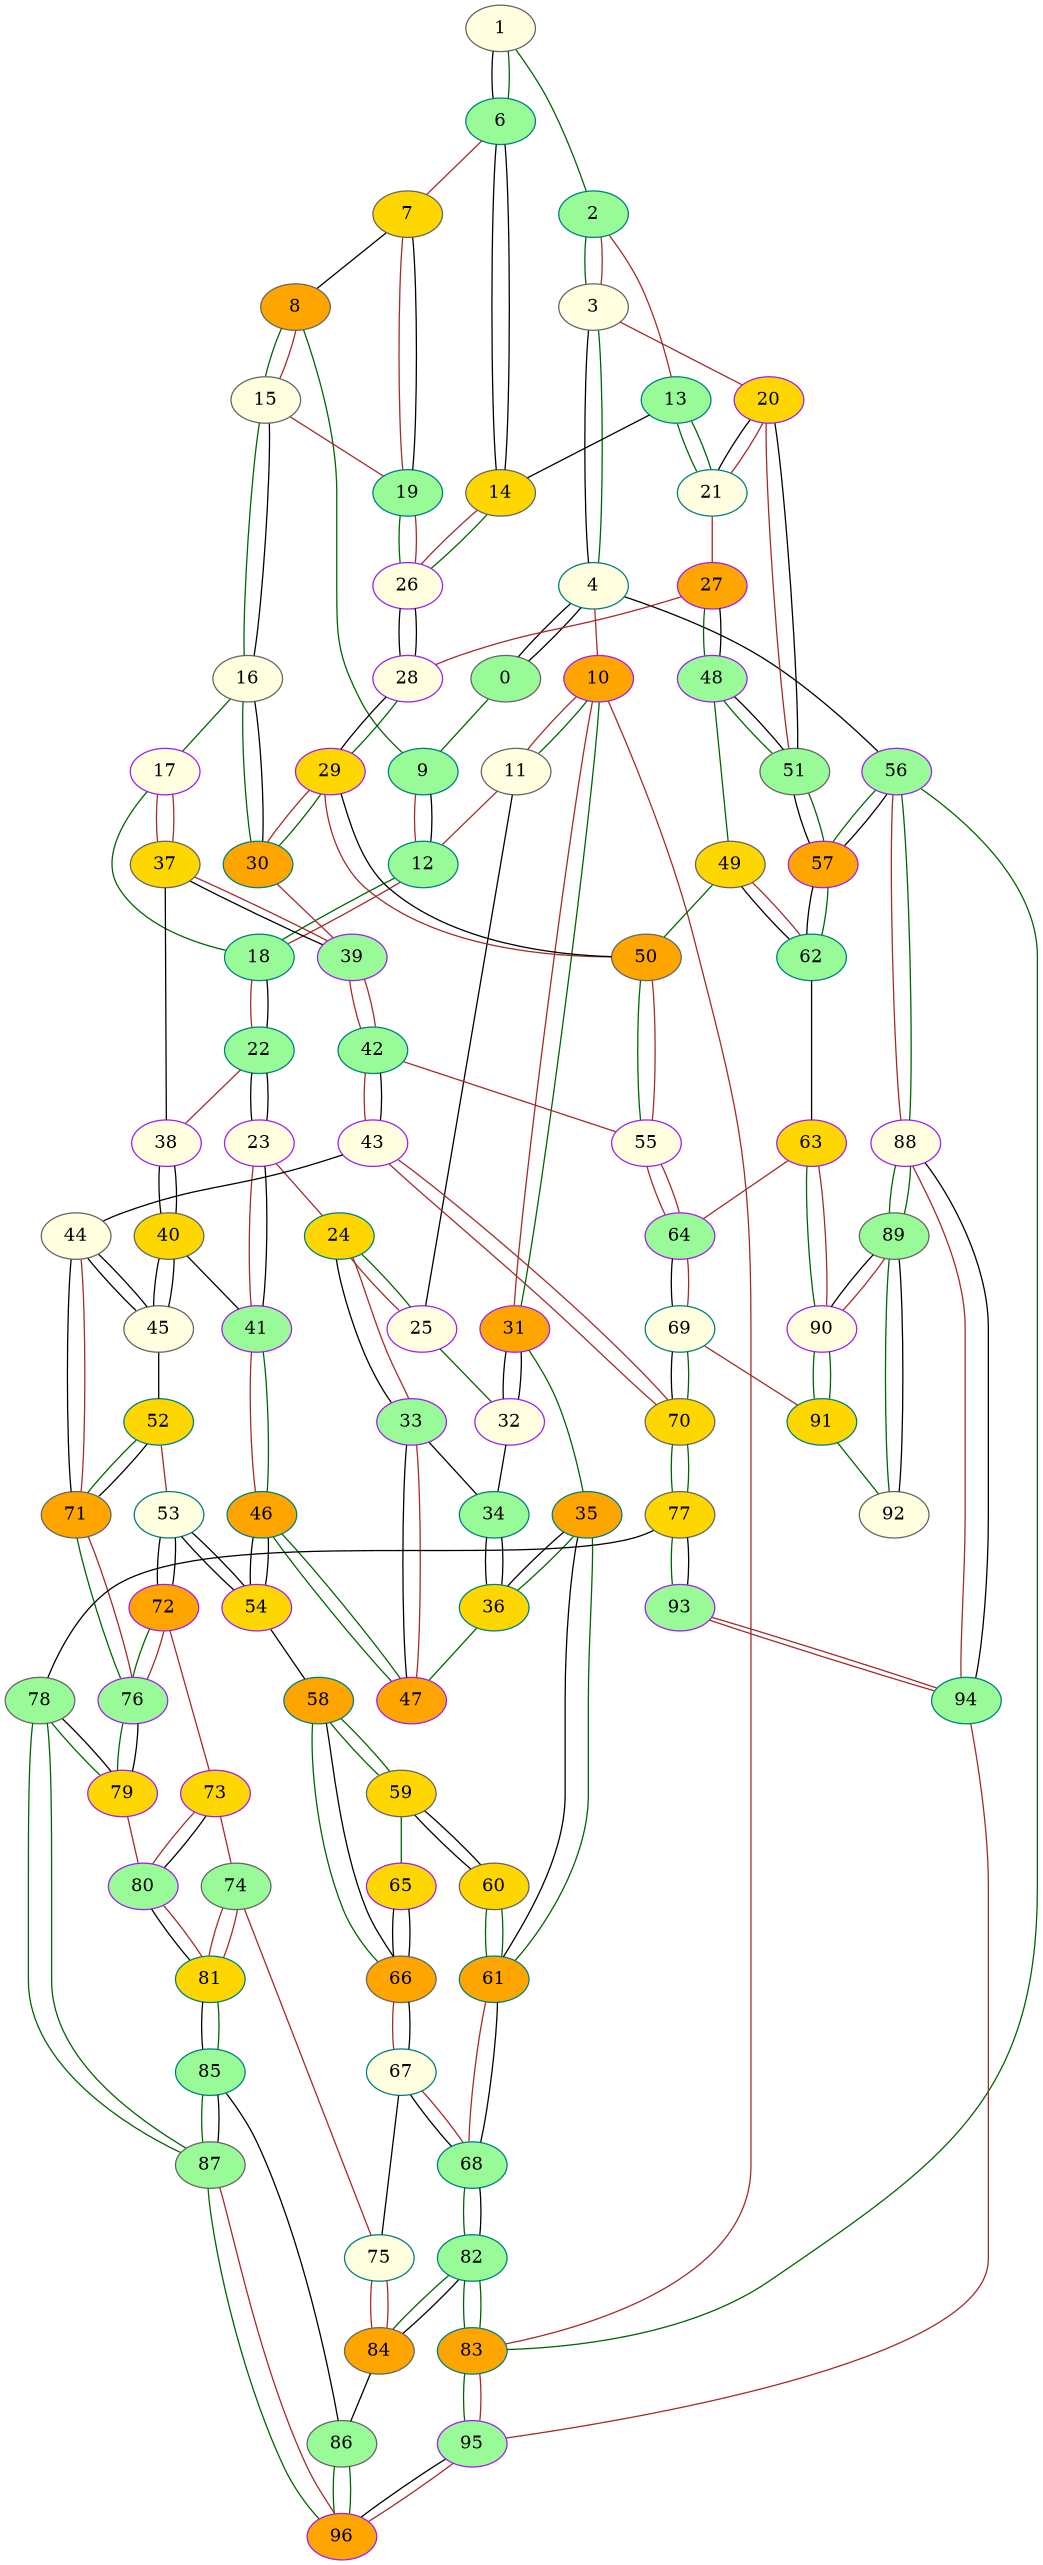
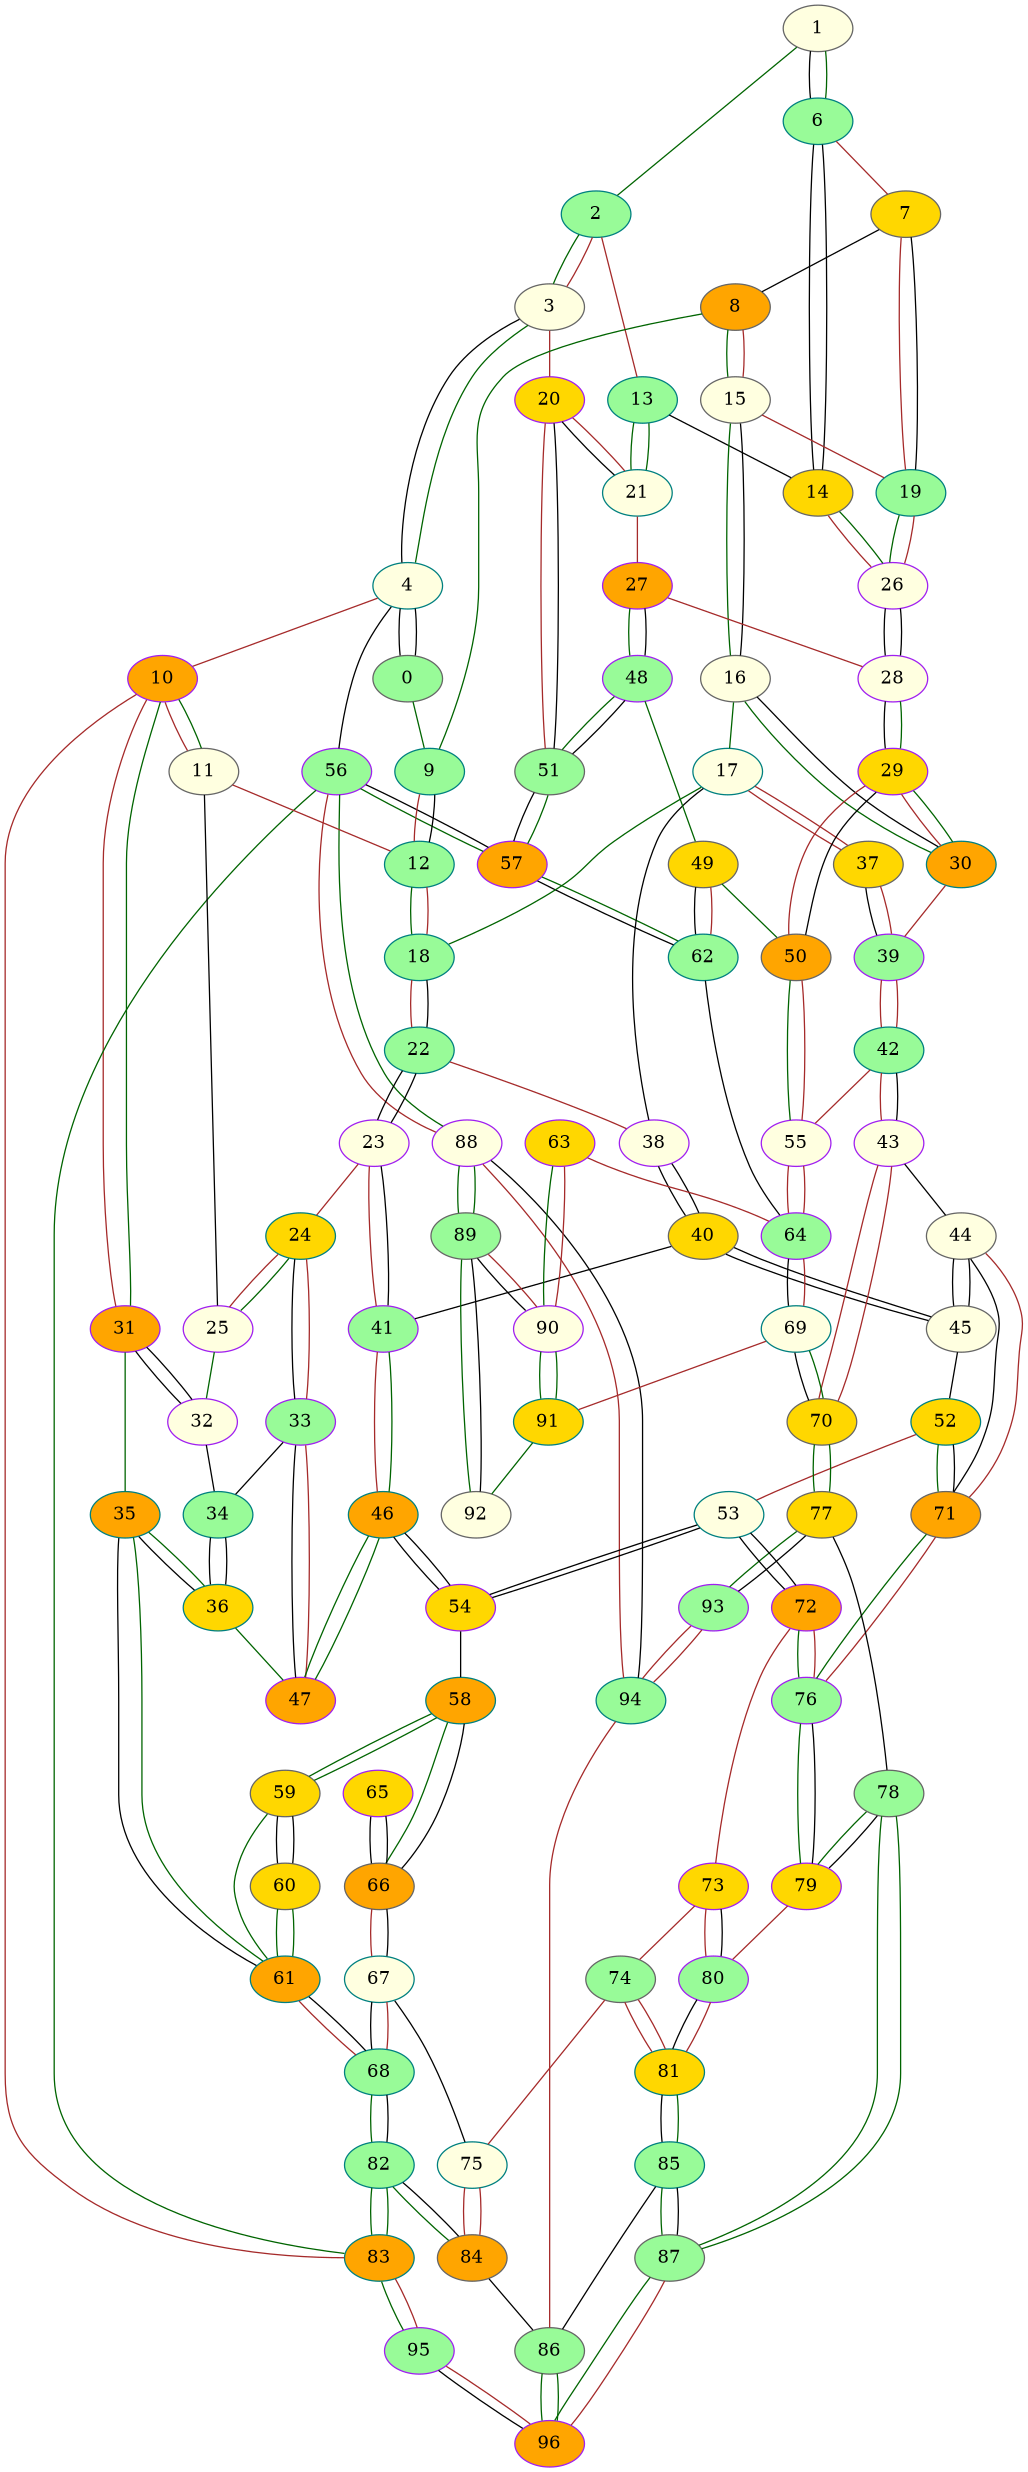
  graph {
    node [color=purple fillcolor=palegreen style=filled]
    edge [color=black]
    1 [color=gray40 fillcolor=lightyellow]
    2 [color=teal]
    6 [color=teal]
    3 [color=gray40 fillcolor=lightyellow]
    13 [color=teal]
    7 [color=gray40 fillcolor=gold]
    14 [color=gray40 fillcolor=gold]
    4 [color=teal fillcolor=lightyellow]
    20 [fillcolor=gold]
    21 [color=teal fillcolor=lightyellow]
    n11 [color=gray40 label=0]
    10 [fillcolor=orange]
    56
    51 [color=gray40]
    9 [color=teal]
    11 [color=gray40 fillcolor=lightyellow]
    31 [fillcolor=orange]
    83 [color=teal fillcolor=orange]
    57 [fillcolor=orange]
    88 [fillcolor=lightyellow]
    12 [color=teal]
    8 [color=gray40 fillcolor=orange]
    19 [color=teal]
    26 [fillcolor=lightyellow]
    15 [color=gray40 fillcolor=lightyellow]
    16 [color=gray40 fillcolor=lightyellow]
    18 [color=teal]
    25 [fillcolor=lightyellow]
    32 [fillcolor=lightyellow]
    35 [color=teal fillcolor=orange]
    95
    22 [color=teal]
    27 [fillcolor=orange]
    28 [fillcolor=lightyellow]
-   17 [fillcolor=lightyellow]
+   17 [color=teal fillcolor=lightyellow]
    30 [color=teal fillcolor=orange]
    37 [color=gray40 fillcolor=gold]
    39
    38 [fillcolor=lightyellow]
    23 [fillcolor=lightyellow]
    48
    24 [color=teal fillcolor=gold]
    41
    40 [color=gray40 fillcolor=gold]
    33
    46 [color=teal fillcolor=orange]
    34 [color=teal]
    47 [fillcolor=orange]
    29 [fillcolor=gold]
    49 [color=gray40 fillcolor=gold]
    50 [color=gray40 fillcolor=orange]
    55 [fillcolor=lightyellow]
    42 [color=teal]
    36 [color=teal fillcolor=gold]
    61 [color=teal fillcolor=orange]
    68 [color=teal]
    45 [color=gray40 fillcolor=lightyellow]
    43 [fillcolor=lightyellow]
    52 [color=teal fillcolor=gold]
    54 [fillcolor=gold]
    44 [color=gray40 fillcolor=lightyellow]
    70 [color=gray40 fillcolor=gold]
    64
    71 [color=gray40 fillcolor=orange]
    77 [color=gray40 fillcolor=gold]
    76
    53 [color=teal fillcolor=lightyellow]
    58 [color=teal fillcolor=orange]
    62 [color=teal]
    63 [fillcolor=gold]
    72 [fillcolor=orange]
    73 [fillcolor=gold]
    59 [color=gray40 fillcolor=gold]
    66 [color=gray40 fillcolor=orange]
    69 [color=teal fillcolor=lightyellow]
    89 [color=gray40]
    94 [color=teal]
    60 [color=gray40 fillcolor=gold]
    65 [fillcolor=gold]
    67 [color=teal fillcolor=lightyellow]
    82 [color=teal]
    90 [fillcolor=lightyellow]
    91 [color=teal fillcolor=gold]
    75 [color=teal fillcolor=lightyellow]
    84 [color=gray40 fillcolor=orange]
    92 [color=gray40 fillcolor=lightyellow]
    78 [color=gray40]
    93
    79 [fillcolor=gold]
    74 [color=gray40]
    80
    81 [color=teal fillcolor=gold]
    85 [color=teal]
    86 [color=gray40]
    87 [color=gray40]
    96 [fillcolor=orange]
    1 -- 2 [color=darkgreen]
    1 -- 6
    1 -- 6 [color=darkgreen]
    2 -- 3 [color=darkgreen]
    2 -- 3 [color=brown]
    2 -- 13 [color=brown]
    6 -- 7 [color=brown]
    6 -- 14
    6 -- 14
    3 -- 4
    3 -- 4 [color=darkgreen]
    3 -- 20 [color=brown]
    13 -- 14
    13 -- 21 [color=darkgreen]
    13 -- 21 [color=darkgreen]
    7 -- 8
    7 -- 19 [color=brown]
    7 -- 19
    14 -- 26 [color=brown]
    14 -- 26 [color=darkgreen]
    4 -- n11
    4 -- n11
    4 -- 10 [color=brown]
    4 -- 56
    20 -- 21
    20 -- 21 [color=brown]
    20 -- 51 [color=brown]
    20 -- 51
    21 -- 27 [color=brown]
    n11 -- 9 [color=darkgreen]
    10 -- 11 [color=brown]
    10 -- 11 [color=darkgreen]
    10 -- 31 [color=brown]
    10 -- 31 [color=darkgreen]
    10 -- 83 [color=brown]
    56 -- 83 [color=darkgreen]
    56 -- 57 [color=darkgreen]
    56 -- 57
    56 -- 88 [color=brown]
    56 -- 88 [color=darkgreen]
    51 -- 57
    51 -- 57 [color=darkgreen]
    9 -- 12 [color=brown]
    9 -- 12
    11 -- 12 [color=brown]
    11 -- 25
    31 -- 32
    31 -- 32
    31 -- 35 [color=darkgreen]
    83 -- 95 [color=darkgreen]
    83 -- 95 [color=brown]
    57 -- 62
    57 -- 62 [color=darkgreen]
    88 -- 89 [color=darkgreen]
    88 -- 89 [color=darkgreen]
    88 -- 94 [color=brown]
    88 -- 94
    12 -- 18 [color=darkgreen]
    12 -- 18 [color=brown]
    8 -- 9 [color=darkgreen]
    8 -- 15 [color=darkgreen]
    8 -- 15 [color=brown]
    19 -- 26 [color=darkgreen]
    19 -- 26 [color=brown]
    26 -- 28
    26 -- 28
    15 -- 19 [color=brown]
    15 -- 16 [color=darkgreen]
    15 -- 16
    16 -- 17 [color=darkgreen]
    16 -- 30 [color=darkgreen]
    16 -- 30
    18 -- 22 [color=brown]
    18 -- 22
    25 -- 32 [color=darkgreen]
    32 -- 34
    35 -- 36
    35 -- 36 [color=darkgreen]
    35 -- 61
    35 -- 61 [color=darkgreen]
    95 -- 96
    95 -- 96 [color=brown]
    22 -- 38 [color=brown]
    22 -- 23
    22 -- 23
    27 -- 28 [color=brown]
    27 -- 48 [color=darkgreen]
    27 -- 48
    28 -- 29
    28 -- 29 [color=darkgreen]
    17 -- 18 [color=darkgreen]
    17 -- 37 [color=brown]
    17 -- 37 [color=brown]
    30 -- 39 [color=brown]
    37 -- 39
    37 -- 39 [color=brown]
-   37 -- 38
+   17 -- 38
    39 -- 42 [color=brown]
    39 -- 42 [color=brown]
    38 -- 40
    38 -- 40
    23 -- 24 [color=brown]
    23 -- 41 [color=brown]
    23 -- 41
    48 -- 51 [color=darkgreen]
    48 -- 51
    48 -- 49 [color=darkgreen]
    24 -- 25 [color=brown]
    24 -- 25 [color=darkgreen]
    24 -- 33
    24 -- 33 [color=brown]
    41 -- 46 [color=brown]
    41 -- 46 [color=darkgreen]
    40 -- 41
    40 -- 45
    40 -- 45
    33 -- 34
    33 -- 47
    33 -- 47 [color=brown]
    46 -- 47 [color=darkgreen]
    46 -- 47 [color=darkgreen]
    46 -- 54
    46 -- 54
    34 -- 36
    34 -- 36
    29 -- 30 [color=brown]
    29 -- 30 [color=darkgreen]
    29 -- 50 [color=brown]
    29 -- 50
    49 -- 50 [color=darkgreen]
    49 -- 62
    49 -- 62 [color=brown]
    50 -- 55 [color=darkgreen]
    50 -- 55 [color=brown]
    55 -- 64 [color=brown]
    55 -- 64 [color=brown]
    42 -- 55 [color=brown]
    42 -- 43 [color=brown]
    42 -- 43
    36 -- 47 [color=darkgreen]
    61 -- 68 [color=brown]
    61 -- 68
    68 -- 82 [color=darkgreen]
    68 -- 82
    45 -- 52
    43 -- 44
    43 -- 70 [color=brown]
    43 -- 70 [color=brown]
    52 -- 71 [color=darkgreen]
    52 -- 71
    52 -- 53 [color=brown]
    54 -- 58
    44 -- 45
    44 -- 45
    44 -- 71
    44 -- 71 [color=brown]
    70 -- 77 [color=darkgreen]
    70 -- 77 [color=darkgreen]
    64 -- 69
    64 -- 69 [color=brown]
    71 -- 76 [color=darkgreen]
    71 -- 76 [color=brown]
    77 -- 78
    77 -- 93 [color=darkgreen]
    77 -- 93
    76 -- 79 [color=darkgreen]
    76 -- 79
    53 -- 54
    53 -- 54
    53 -- 72
    53 -- 72
    58 -- 59 [color=darkgreen]
    58 -- 59 [color=darkgreen]
    58 -- 66 [color=darkgreen]
    58 -- 66
-   62 -- 63
+   62 -- 64
    63 -- 64 [color=brown]
    63 -- 90 [color=darkgreen]
    63 -- 90 [color=brown]
    72 -- 76 [color=darkgreen]
    72 -- 76 [color=brown]
    72 -- 73 [color=brown]
    73 -- 74 [color=brown]
    73 -- 80 [color=brown]
    73 -- 80
    59 -- 60
    59 -- 60
-   59 -- 65 [color=darkgreen]
+   59 -- 61 [color=darkgreen]
    66 -- 67 [color=brown]
    66 -- 67
    69 -- 70
    69 -- 70 [color=darkgreen]
    69 -- 91 [color=brown]
    89 -- 90
    89 -- 90 [color=brown]
    89 -- 92 [color=darkgreen]
    89 -- 92
-   94 -- 95 [color=brown]
+   94 -- 86 [color=brown]
    60 -- 61 [color=darkgreen]
    60 -- 61 [color=darkgreen]
    65 -- 66
    65 -- 66
    67 -- 68
    67 -- 68 [color=brown]
    67 -- 75
    82 -- 83 [color=darkgreen]
    82 -- 83 [color=darkgreen]
    82 -- 84 [color=darkgreen]
    82 -- 84
    90 -- 91 [color=darkgreen]
    90 -- 91 [color=darkgreen]
    91 -- 92 [color=darkgreen]
    75 -- 84 [color=brown]
    75 -- 84 [color=brown]
    84 -- 86
    78 -- 79 [color=darkgreen]
    78 -- 79
    78 -- 87 [color=darkgreen]
    78 -- 87 [color=darkgreen]
    93 -- 94 [color=brown]
    93 -- 94 [color=brown]
    79 -- 80 [color=brown]
    74 -- 75 [color=brown]
    74 -- 81 [color=brown]
    74 -- 81 [color=brown]
    80 -- 81
    80 -- 81 [color=brown]
    81 -- 85
    81 -- 85 [color=darkgreen]
    85 -- 86
    85 -- 87 [color=darkgreen]
    85 -- 87
    86 -- 96 [color=darkgreen]
    86 -- 96 [color=darkgreen]
    87 -- 96 [color=darkgreen]
    87 -- 96 [color=brown]
  }
